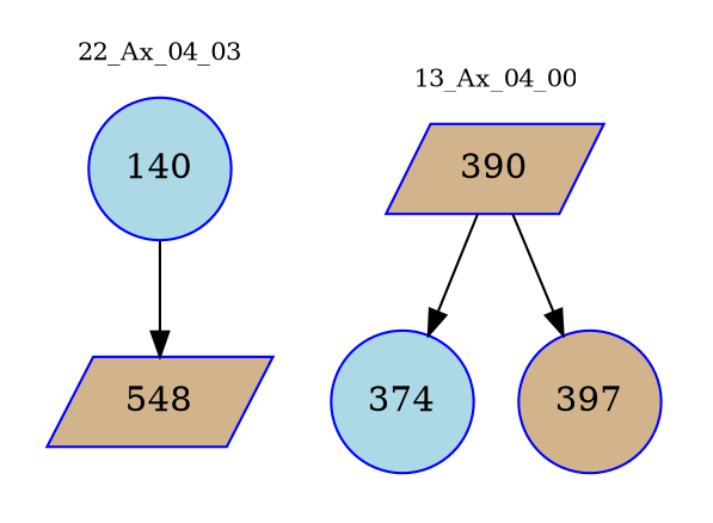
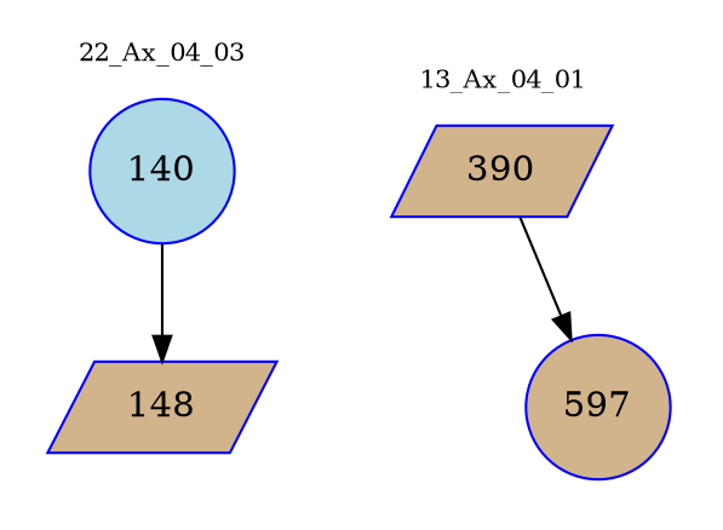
  digraph {
    node [color=blue fillcolor=tan shape=circle style=filled]
    edge [color=black]
    n1 [fillcolor=lightblue label=140]
-   n2 [label=548 shape=parallelogram]
+   n2 [label=148 shape=parallelogram]
    n3 [label=390 shape=parallelogram]
-   n4 [fillcolor=lightblue label=374]
-   n5 [label=397]
+   n5 [label=597]
    subgraph cluster_1 {
      color=white
      fontsize=10
      label="22_Ax_04_03"
      n1
      n2
    }
    subgraph cluster_2 {
      color=white
      fontsize=10
-     label="13_Ax_04_00"
+     label="13_Ax_04_01"
      n3
-     n4
      n5
    }
    n1 -> n2
-   n3 -> n4
    n3 -> n5
  }
